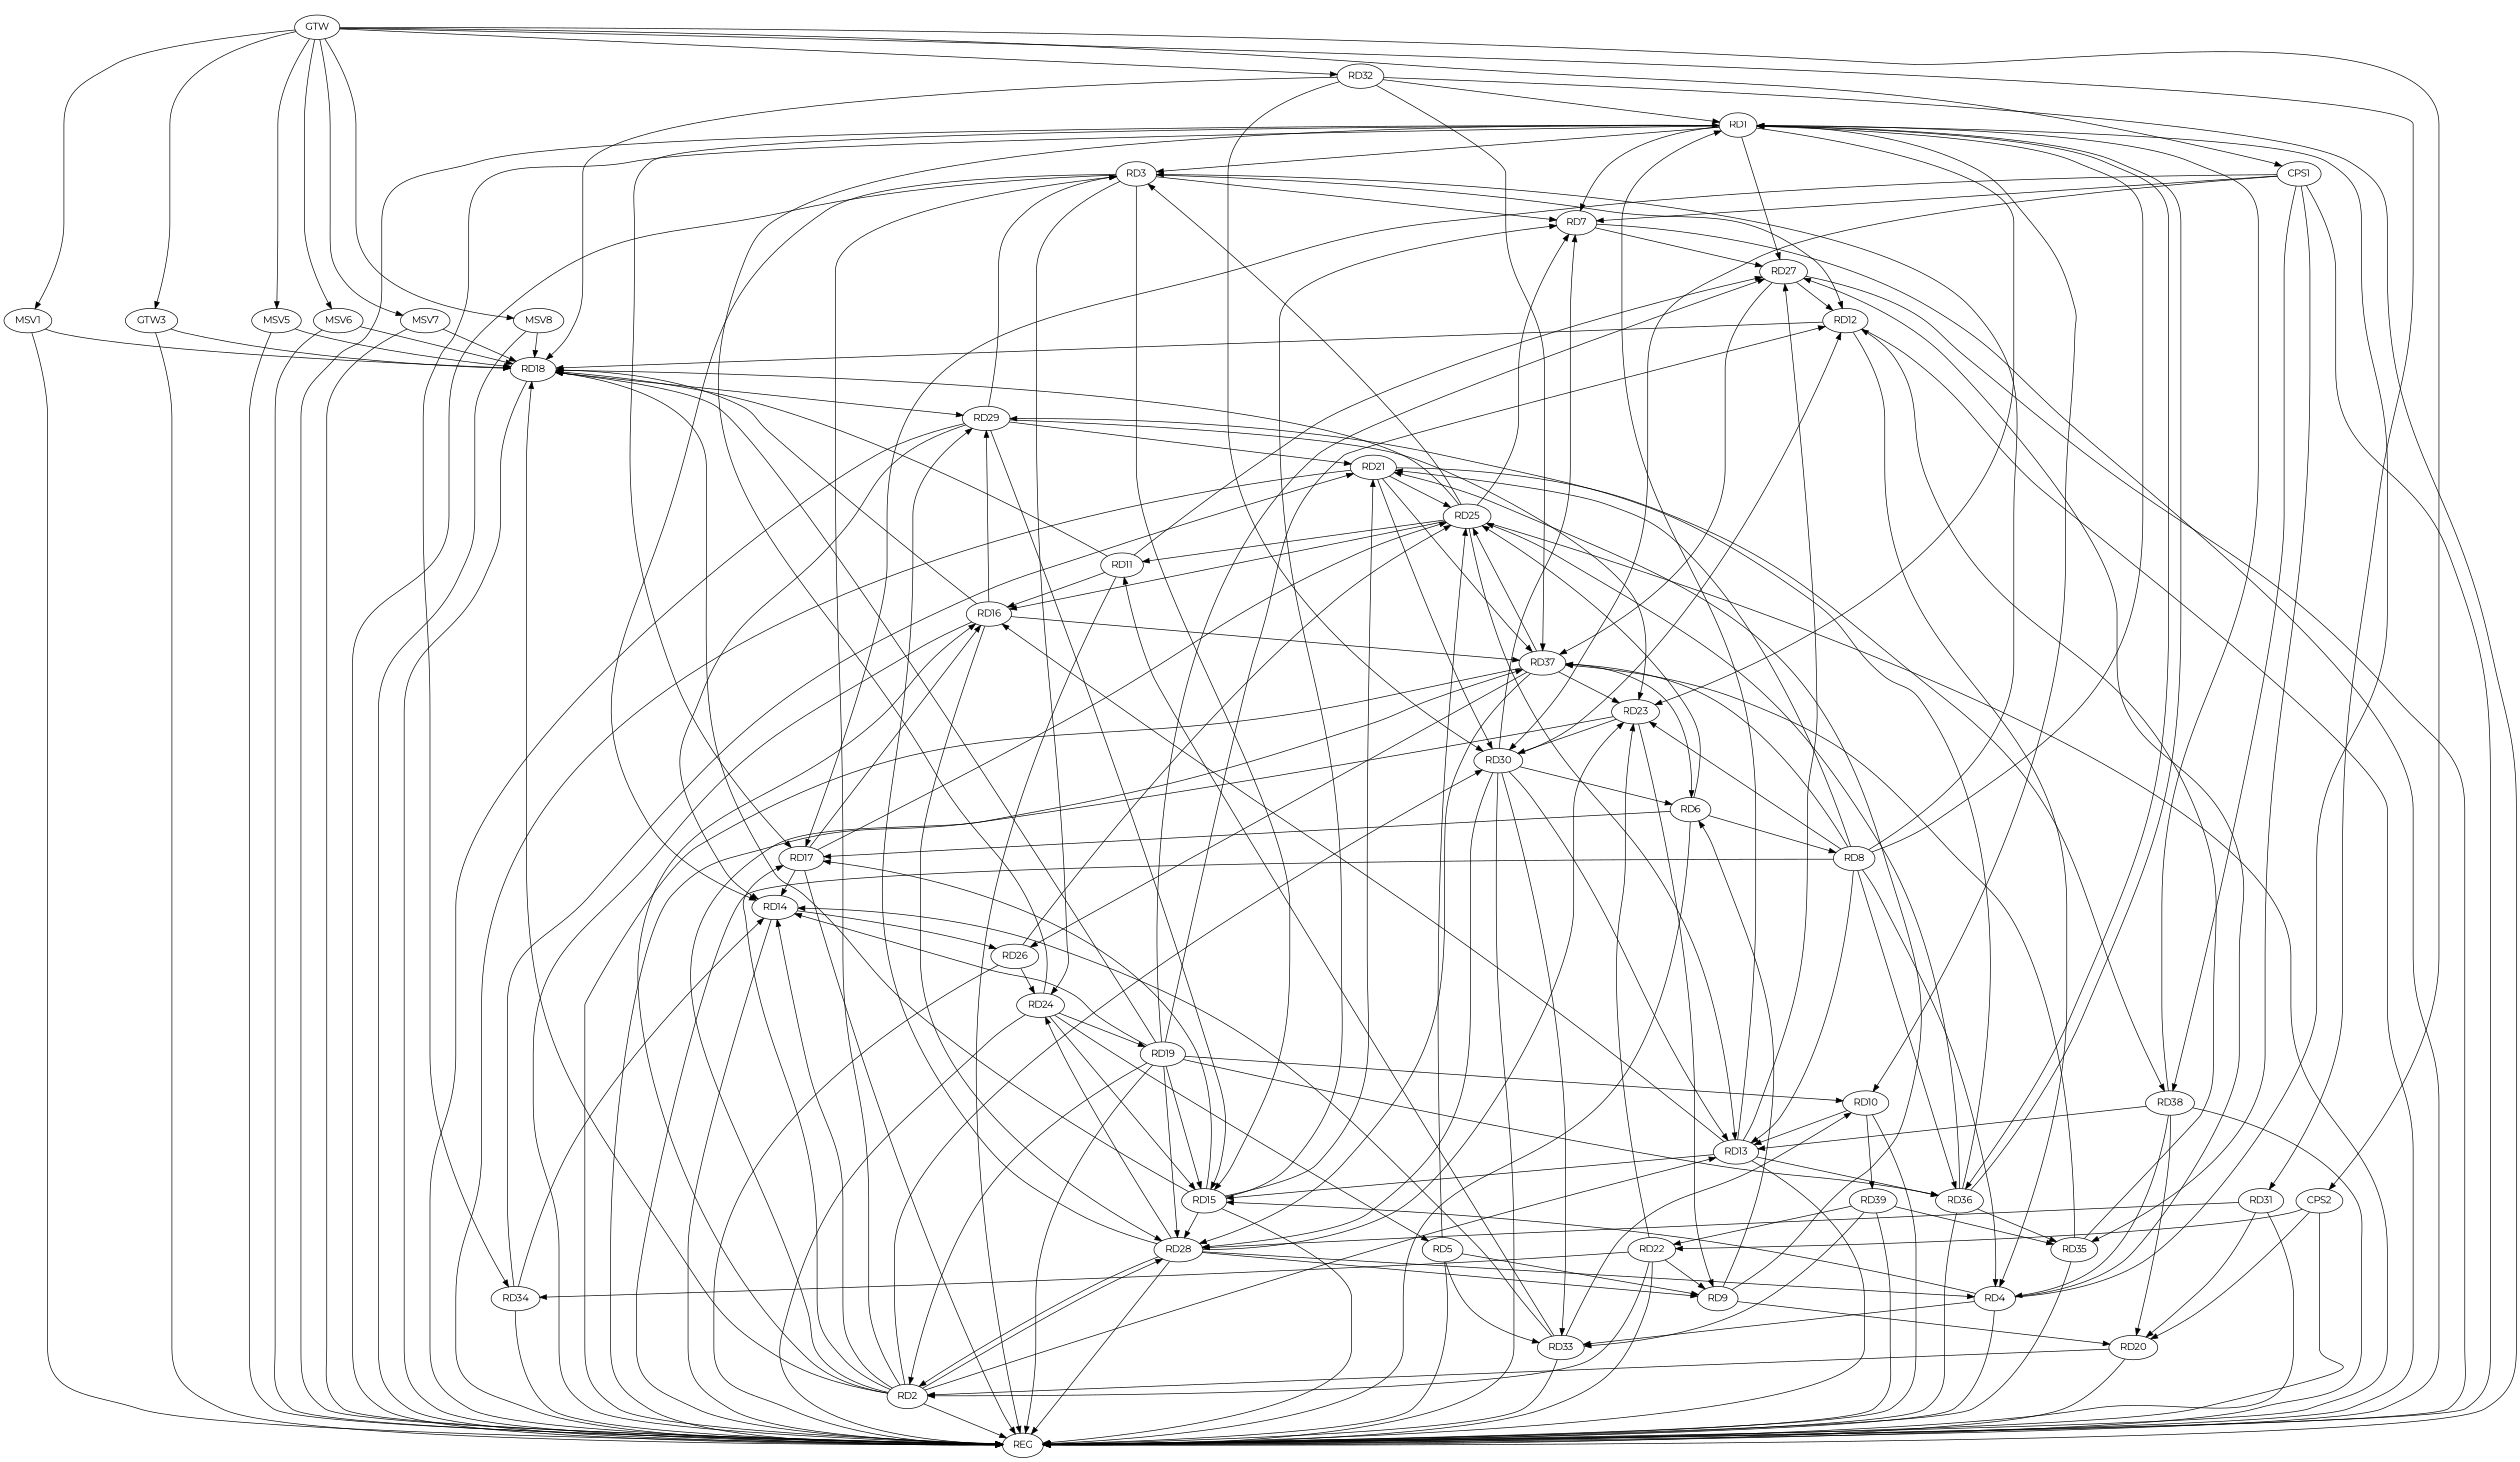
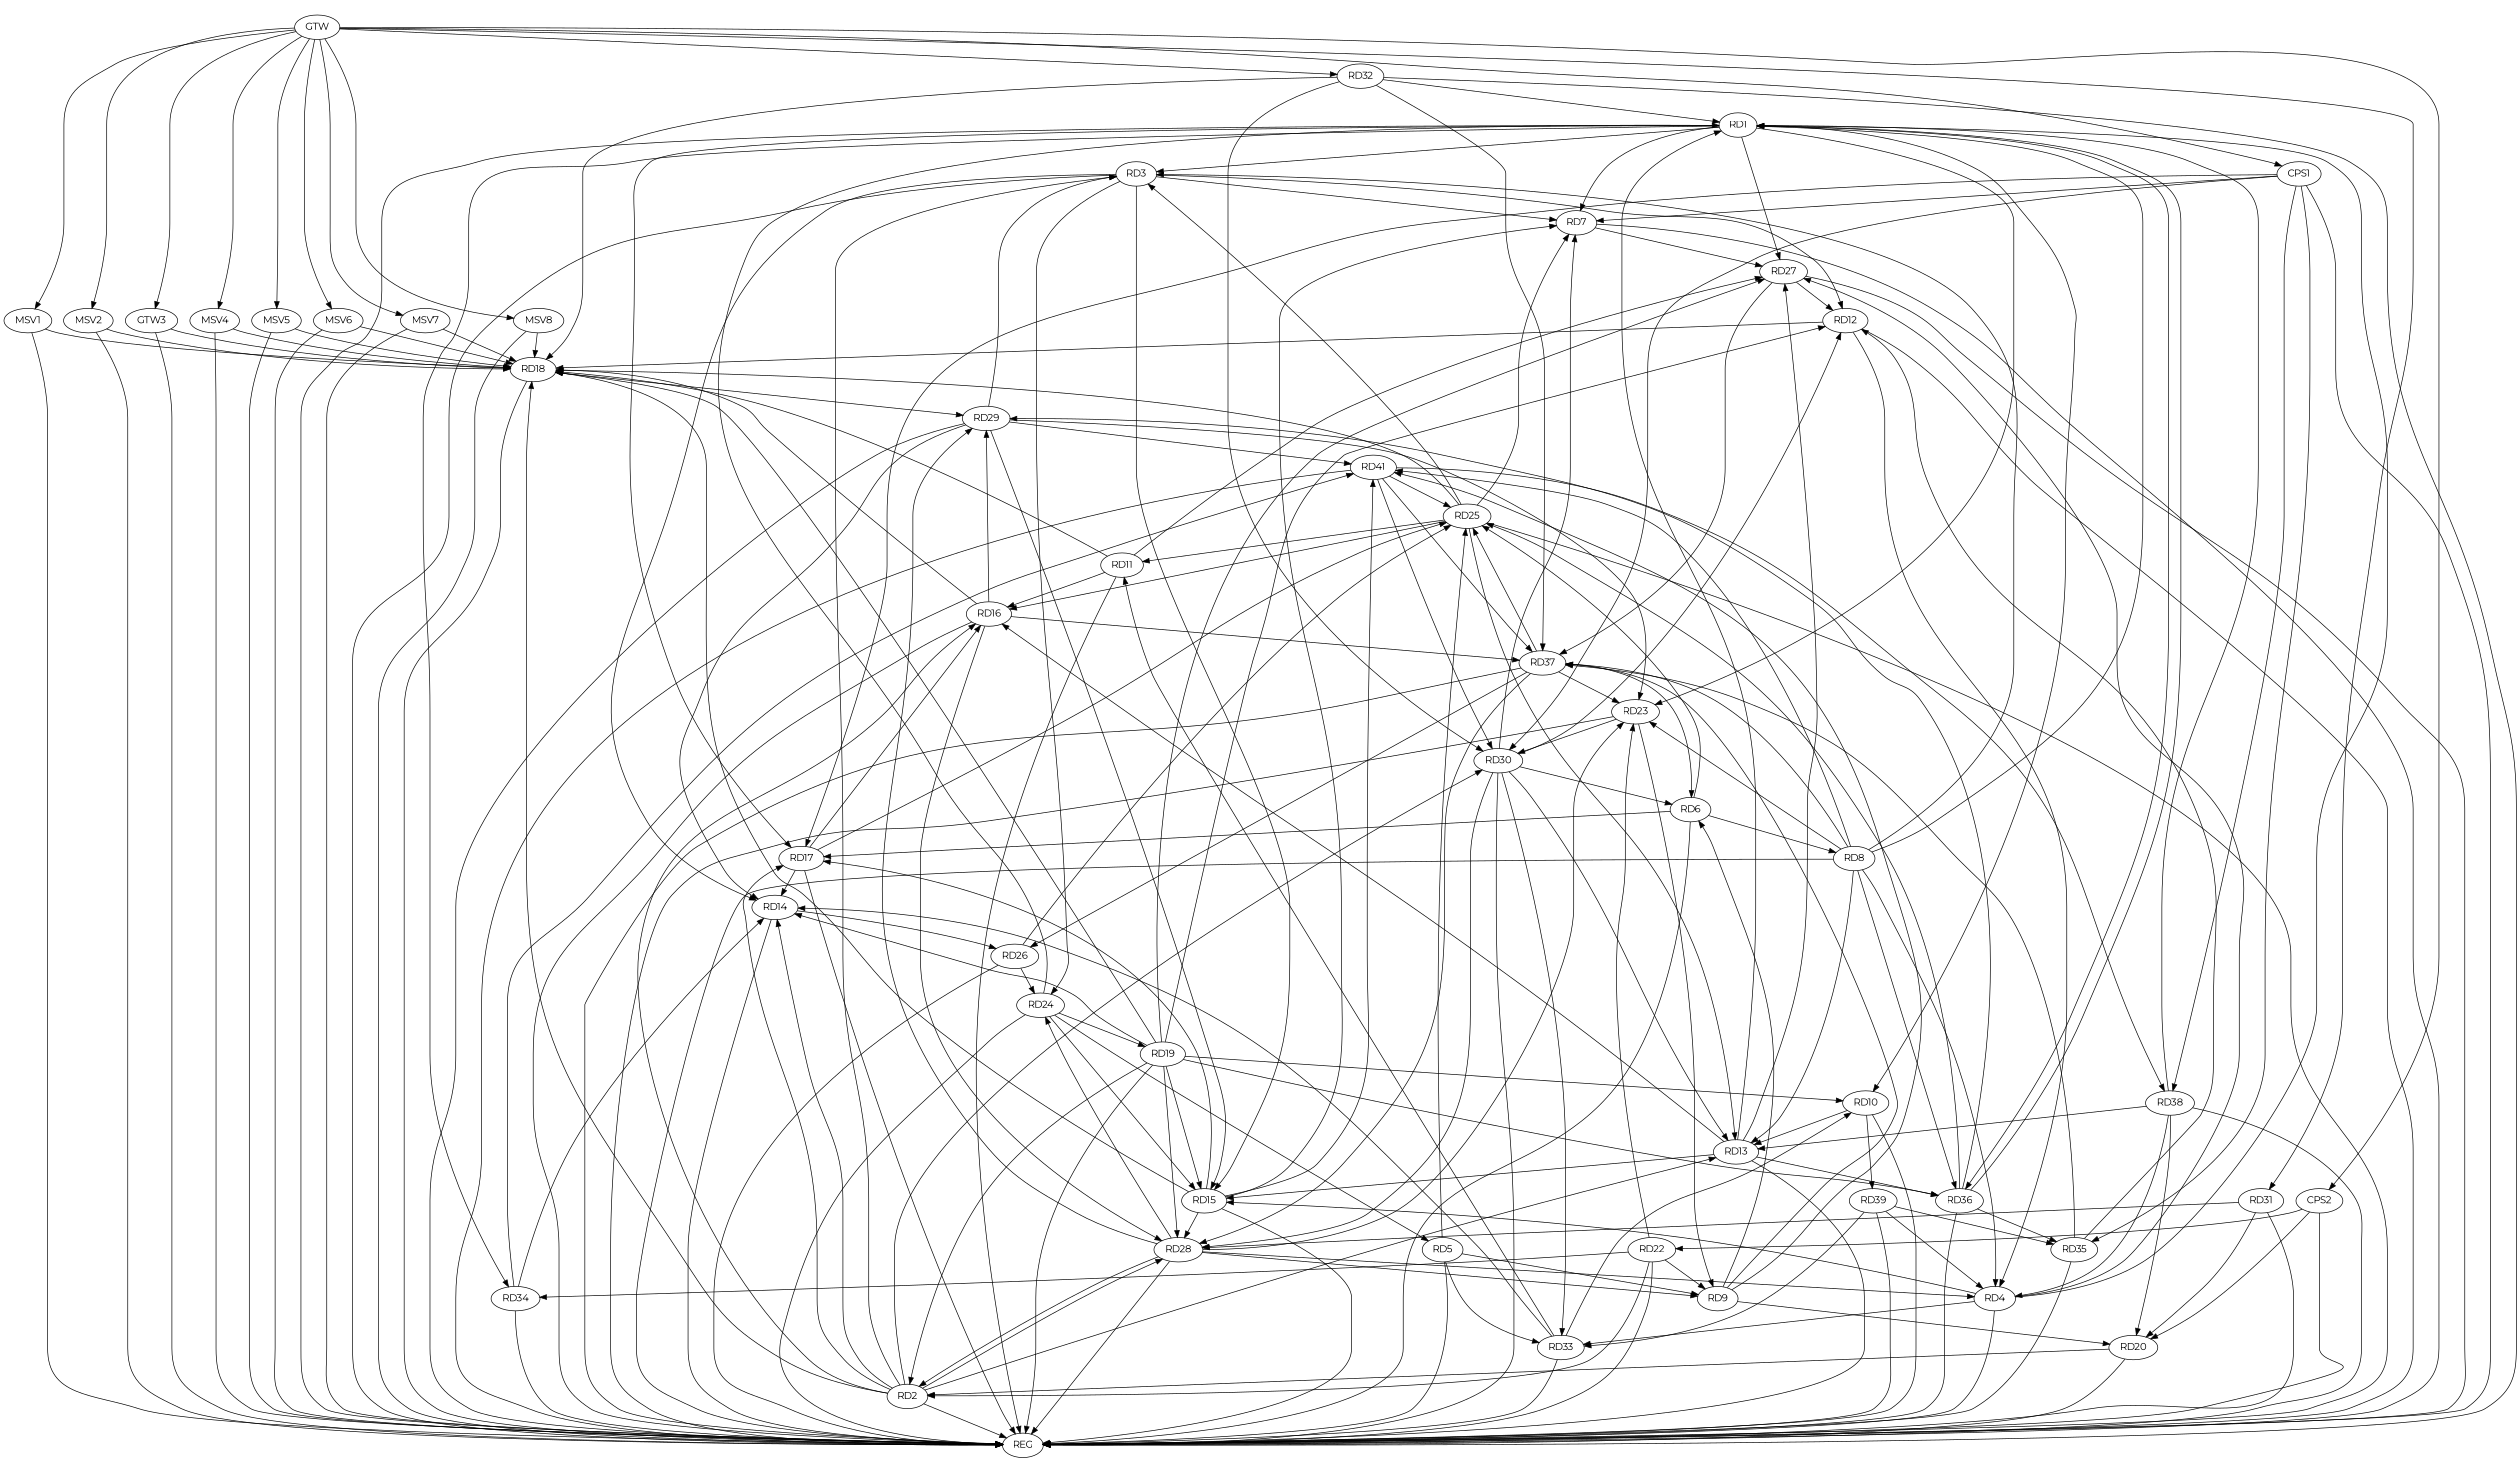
  strict digraph {
    fontname=Montserrat
    node [fontname=Montserrat]
    edge [fontname=Montserrat]
    n1 [label=RD1]
    n2 [label=RD3]
    n3 [label=RD7]
    n4 [label=RD10]
    n5 [label=RD17]
    n6 [label=RD23]
    n7 [label=RD27]
    n8 [label=RD34]
    n9 [label=RD36]
    n10 [label=REG]
    n11 [label=RD14]
    n12 [label=RD12]
    n13 [label=RD15]
    n14 [label=RD24]
    n15 [label=RD13]
    n16 [label=RD39]
    n17 [label=RD16]
    n18 [label=RD25]
    n19 [label=RD30]
    n20 [label=RD9]
    n21 [label=RD37]
-   n22 [label=RD21]
+   n22 [label=RD41]
    n23 [label=RD29]
    n24 [label=RD35]
    n25 [label=RD2]
    n26 [label=RD18]
    n27 [label=RD28]
    n28 [label=RD26]
    n29 [label=RD4]
    n30 [label=RD33]
    n31 [label=RD6]
    n32 [label=RD5]
    n33 [label=RD19]
    n34 [label=RD11]
    n35 [label=RD20]
    n36 [label=RD8]
    n37 [label=RD38]
    n38 [label=RD22]
    n39 [label=RD31]
    n40 [label=RD32]
    n41 [label=CPS1]
    n42 [label=CPS2]
    n43 [label=GTW]
    n44 [label=MSV1]
+   n45 [label=MSV2]
    n46 [label=GTW3]
+   n47 [label=MSV4]
    n48 [label=MSV5]
    n49 [label=MSV6]
    n50 [label=MSV7]
    n51 [label=MSV8]
    n1 -> n2
    n1 -> n3
    n1 -> n4
    n1 -> n5
    n1 -> n6
    n1 -> n7
    n1 -> n8
    n1 -> n9
    n1 -> n10
    n2 -> n3
    n2 -> n10
    n2 -> n11
    n2 -> n12
    n2 -> n13
    n2 -> n14
    n3 -> n7
    n3 -> n10
    n4 -> n10
    n4 -> n15
    n4 -> n16
    n5 -> n10
    n5 -> n11
    n5 -> n17
    n5 -> n18
    n6 -> n10
    n6 -> n19
    n6 -> n20
    n7 -> n10
    n7 -> n12
    n7 -> n21
    n8 -> n10
    n8 -> n11
    n8 -> n22
    n9 -> n1
    n9 -> n10
    n9 -> n18
    n9 -> n23
    n9 -> n24
    n11 -> n10
    n11 -> n28
    n12 -> n10
    n12 -> n26
    n12 -> n29
    n13 -> n3
    n13 -> n5
    n13 -> n10
    n13 -> n22
    n13 -> n26
    n13 -> n27
    n14 -> n1
    n14 -> n10
    n14 -> n13
    n14 -> n32
    n14 -> n33
    n15 -> n1
    n15 -> n7
    n15 -> n9
    n15 -> n10
    n15 -> n13
    n15 -> n17
    n16 -> n10
    n16 -> n24
    n16 -> n30
-   n16 -> n38
+   n16 -> n29
    n17 -> n10
    n17 -> n21
    n17 -> n23
    n17 -> n26
    n17 -> n27
    n18 -> n2
    n18 -> n3
    n18 -> n10
    n18 -> n15
    n18 -> n17
    n18 -> n26
    n18 -> n34
    n19 -> n3
    n19 -> n10
    n19 -> n12
    n19 -> n15
    n19 -> n27
    n19 -> n30
    n19 -> n31
-   n25 -> n21
+   n20 -> n21
    n20 -> n22
    n20 -> n31
    n20 -> n35
    n21 -> n6
    n21 -> n10
    n21 -> n18
    n21 -> n27
    n21 -> n28
    n21 -> n31
    n22 -> n10
    n22 -> n18
    n22 -> n19
    n22 -> n21
    n22 -> n37
    n23 -> n2
    n23 -> n6
    n23 -> n10
    n23 -> n11
    n23 -> n13
    n23 -> n22
    n24 -> n10
    n24 -> n12
    n24 -> n21
    n25 -> n2
    n25 -> n5
    n25 -> n10
    n25 -> n11
    n25 -> n15
    n25 -> n17
    n25 -> n19
    n25 -> n26
    n25 -> n27
    n26 -> n10
    n26 -> n23
    n27 -> n6
    n27 -> n10
    n27 -> n14
    n27 -> n20
    n27 -> n23
    n27 -> n25
    n27 -> n29
    n28 -> n10
    n28 -> n14
    n28 -> n18
    n29 -> n1
    n29 -> n7
    n29 -> n10
    n29 -> n13
    n29 -> n30
    n30 -> n4
    n30 -> n10
    n30 -> n11
    n30 -> n34
    n31 -> n5
    n31 -> n10
    n31 -> n18
    n31 -> n36
    n32 -> n10
    n32 -> n18
    n32 -> n20
    n32 -> n30
    n33 -> n4
    n33 -> n7
    n33 -> n9
    n33 -> n10
    n33 -> n11
    n33 -> n12
    n33 -> n13
    n33 -> n25
    n33 -> n26
    n33 -> n27
    n34 -> n7
    n34 -> n10
    n34 -> n17
    n34 -> n26
    n35 -> n10
    n35 -> n25
    n36 -> n1
    n36 -> n2
    n36 -> n6
    n36 -> n9
    n36 -> n10
    n36 -> n15
    n36 -> n21
    n36 -> n22
    n36 -> n29
    n37 -> n1
    n37 -> n10
    n37 -> n15
    n37 -> n29
    n37 -> n35
    n38 -> n6
    n38 -> n8
    n38 -> n10
    n38 -> n20
    n38 -> n25
    n39 -> n10
    n39 -> n27
    n39 -> n35
    n40 -> n1
    n40 -> n10
    n40 -> n19
    n40 -> n21
    n40 -> n26
    n41 -> n3
    n41 -> n5
    n41 -> n10
    n41 -> n19
    n41 -> n24
    n41 -> n37
    n42 -> n10
    n42 -> n35
    n42 -> n38
    n43 -> n39
    n43 -> n40
    n43 -> n41
    n43 -> n42
    n43 -> n44
+   n43 -> n45
    n43 -> n46
+   n43 -> n47
    n43 -> n48
    n43 -> n49
    n43 -> n50
    n43 -> n51
    n44 -> n10
    n44 -> n26
+   n45 -> n10
+   n45 -> n26
    n46 -> n10
    n46 -> n26
+   n47 -> n10
+   n47 -> n26
    n48 -> n10
    n48 -> n26
    n49 -> n10
    n49 -> n26
    n50 -> n10
    n50 -> n26
    n51 -> n10
    n51 -> n26
  }
